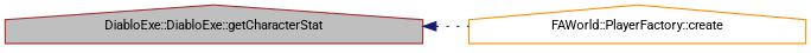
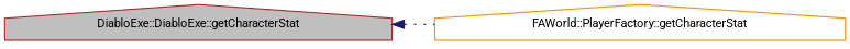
  digraph {
    rankdir=LR
    fontname=Roboto
    node [fontname=Roboto fontsize=10 shape=house style=filled]
    n1 [color=brown fillcolor=grey75 fontcolor=black height=0.2 label="DiabloExe::DiabloExe::getCharacterStat" width=0.4]
-   n2 [color=darkorange fillcolor=white height=0.2 label="FAWorld::PlayerFactory::create" width=0.4]
+   n2 [color=darkorange fillcolor=white height=0.2 label="FAWorld::PlayerFactory::getCharacterStat" width=0.4]
    n1 -> n2 [color=midnightblue dir=back fontname=Roboto fontsize=10 labelfontname=Helvetica labelfontsize=10 style=dotted]
  }
